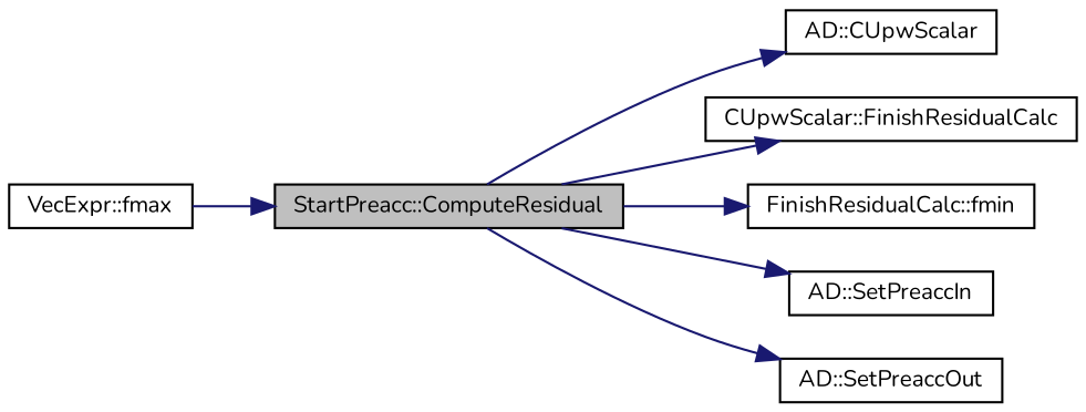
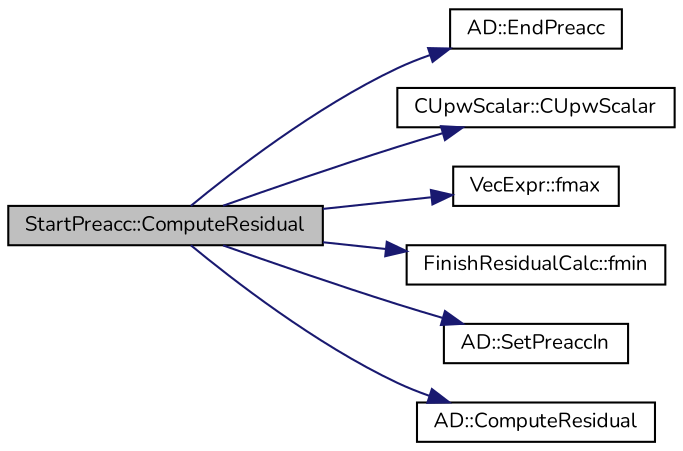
  digraph {
    fontname=Nunito
    rankdir=LR
    node [color=black fillcolor=white fontname=Nunito fontsize=10 shape=record style=filled]
    edge [color=midnightblue fontname=Nunito fontsize=10 labelfontname=Helvetica labelfontsize=10 style=solid]
    n1 [fillcolor=grey75 fontcolor=black height=0.2 label="StartPreacc::ComputeResidual" width=0.4]
-   n2 [height=0.2 label="AD::CUpwScalar" width=0.4]
-   n3 [height=0.2 label="CUpwScalar::FinishResidualCalc" width=0.4]
+   n2 [height=0.2 label="AD::EndPreacc" width=0.4]
+   n3 [height=0.2 label="CUpwScalar::CUpwScalar" width=0.4]
    n4 [height=0.2 label="VecExpr::fmax" width=0.4]
    n5 [height=0.2 label="FinishResidualCalc::fmin" width=0.4]
    n6 [height=0.2 label="AD::SetPreaccIn" width=0.4]
-   n7 [height=0.2 label="AD::SetPreaccOut" width=0.4]
+   n7 [height=0.2 label="AD::ComputeResidual" width=0.4]
    n1 -> n2
    n1 -> n3
-   n4 -> n1
+   n1 -> n4
    n1 -> n5
    n1 -> n6
    n1 -> n7
  }
